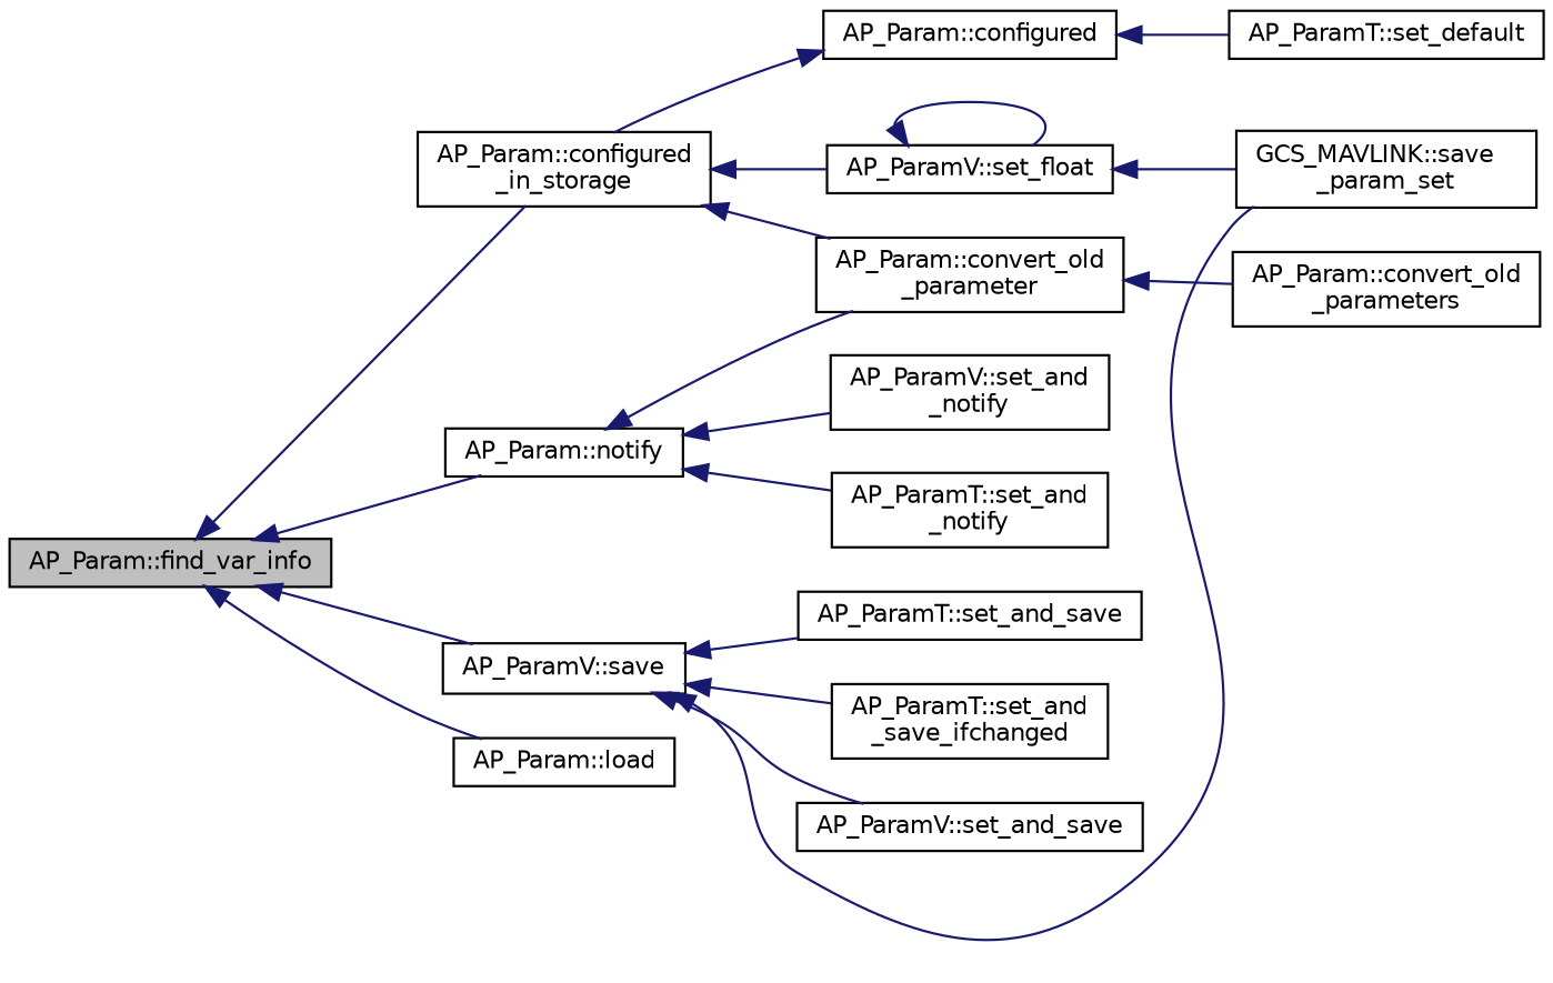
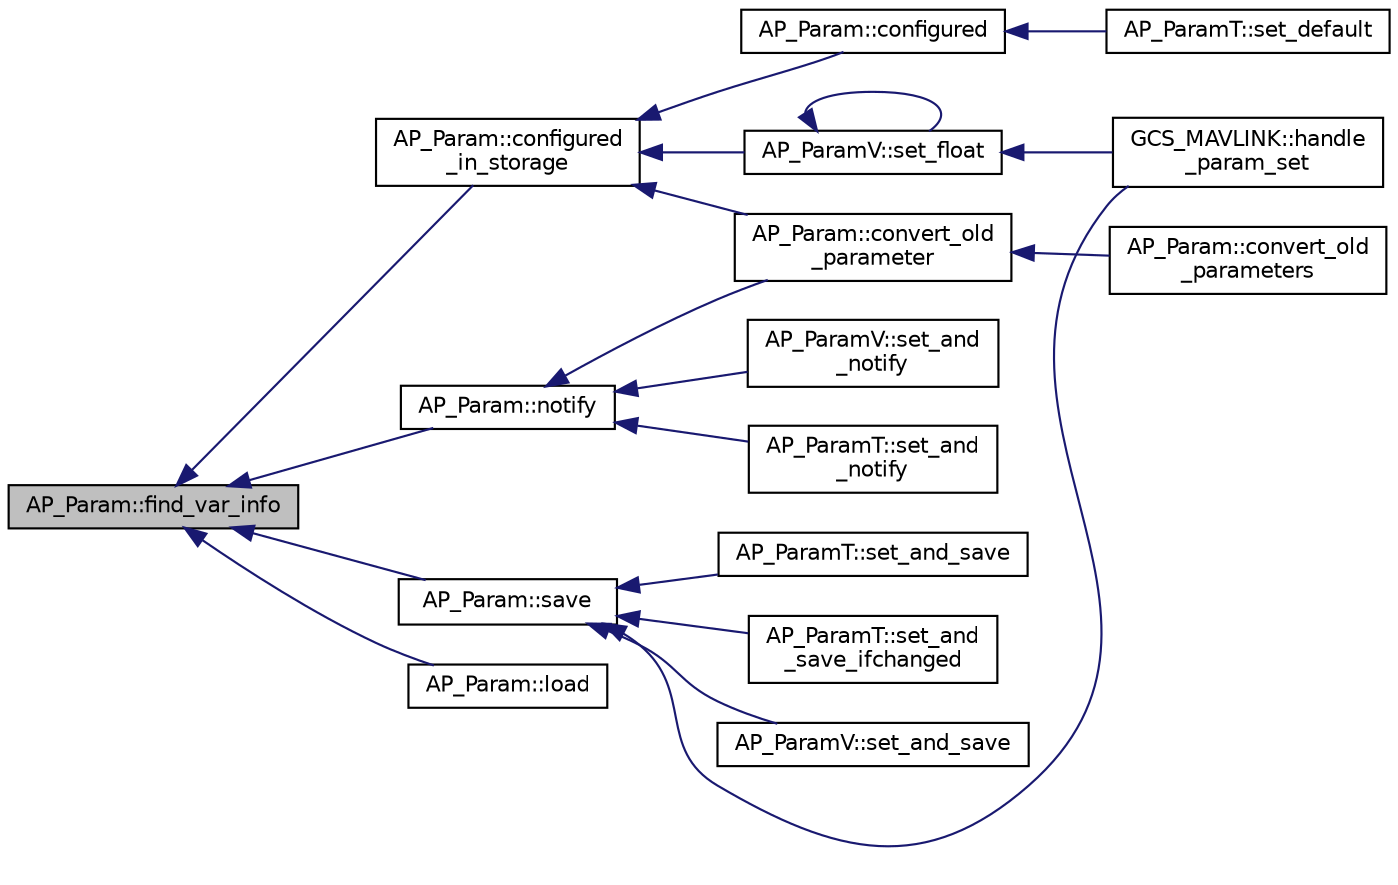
  digraph {
    rankdir=LR
    node [color=black fillcolor=white fontname=Helvetica fontsize=10 shape=record style=filled]
    edge [color=midnightblue dir=back fontname=Helvetica fontsize=10 labelfontname=Helvetica labelfontsize=10 style=solid]
    n1 [fillcolor=grey75 fontcolor=black height=0.2 label="AP_Param::find_var_info" width=0.4]
    n2 [height=0.2 label="AP_Param::configured\l_in_storage" width=0.4]
    n3 [height=0.2 label="AP_Param::load" width=0.4]
    n4 [height=0.2 label="AP_Param::notify" width=0.4]
-   n5 [height=0.2 label="AP_ParamV::save" width=0.4]
+   n5 [height=0.2 label="AP_Param::save" width=0.4]
    n6 [height=0.2 label="AP_Param::configured" width=0.4]
    n7 [height=0.2 label="AP_Param::convert_old\l_parameter" width=0.4]
    n8 [height=0.2 label="AP_ParamV::set_float" width=0.4]
    n9 [height=0.2 label="AP_ParamT::set_and\l_notify" width=0.4]
    n10 [height=0.2 label="AP_ParamV::set_and\l_notify" width=0.4]
-   n11 [height=0.2 label="GCS_MAVLINK::save\l_param_set" width=0.4]
+   n11 [height=0.2 label="GCS_MAVLINK::handle\l_param_set" width=0.4]
    n12 [height=0.2 label="AP_ParamT::set_and_save" width=0.4]
    n13 [height=0.2 label="AP_ParamT::set_and\l_save_ifchanged" width=0.4]
    n14 [height=0.2 label="AP_ParamV::set_and_save" width=0.4]
    n15 [height=0.2 label="AP_ParamT::set_default" width=0.4]
    n16 [height=0.2 label="AP_Param::convert_old\l_parameters" width=0.4]
    n1 -> n2
    n1 -> n3
    n1 -> n4
    n1 -> n5
-   n6 -> n2
+   n2 -> n6
    n2 -> n7
    n2 -> n8
    n4 -> n7
    n4 -> n9
    n4 -> n10
    n5 -> n11
    n5 -> n12
    n5 -> n13
    n5 -> n14
    n6 -> n15
    n7 -> n16
    n8 -> n8
    n8 -> n11
  }
